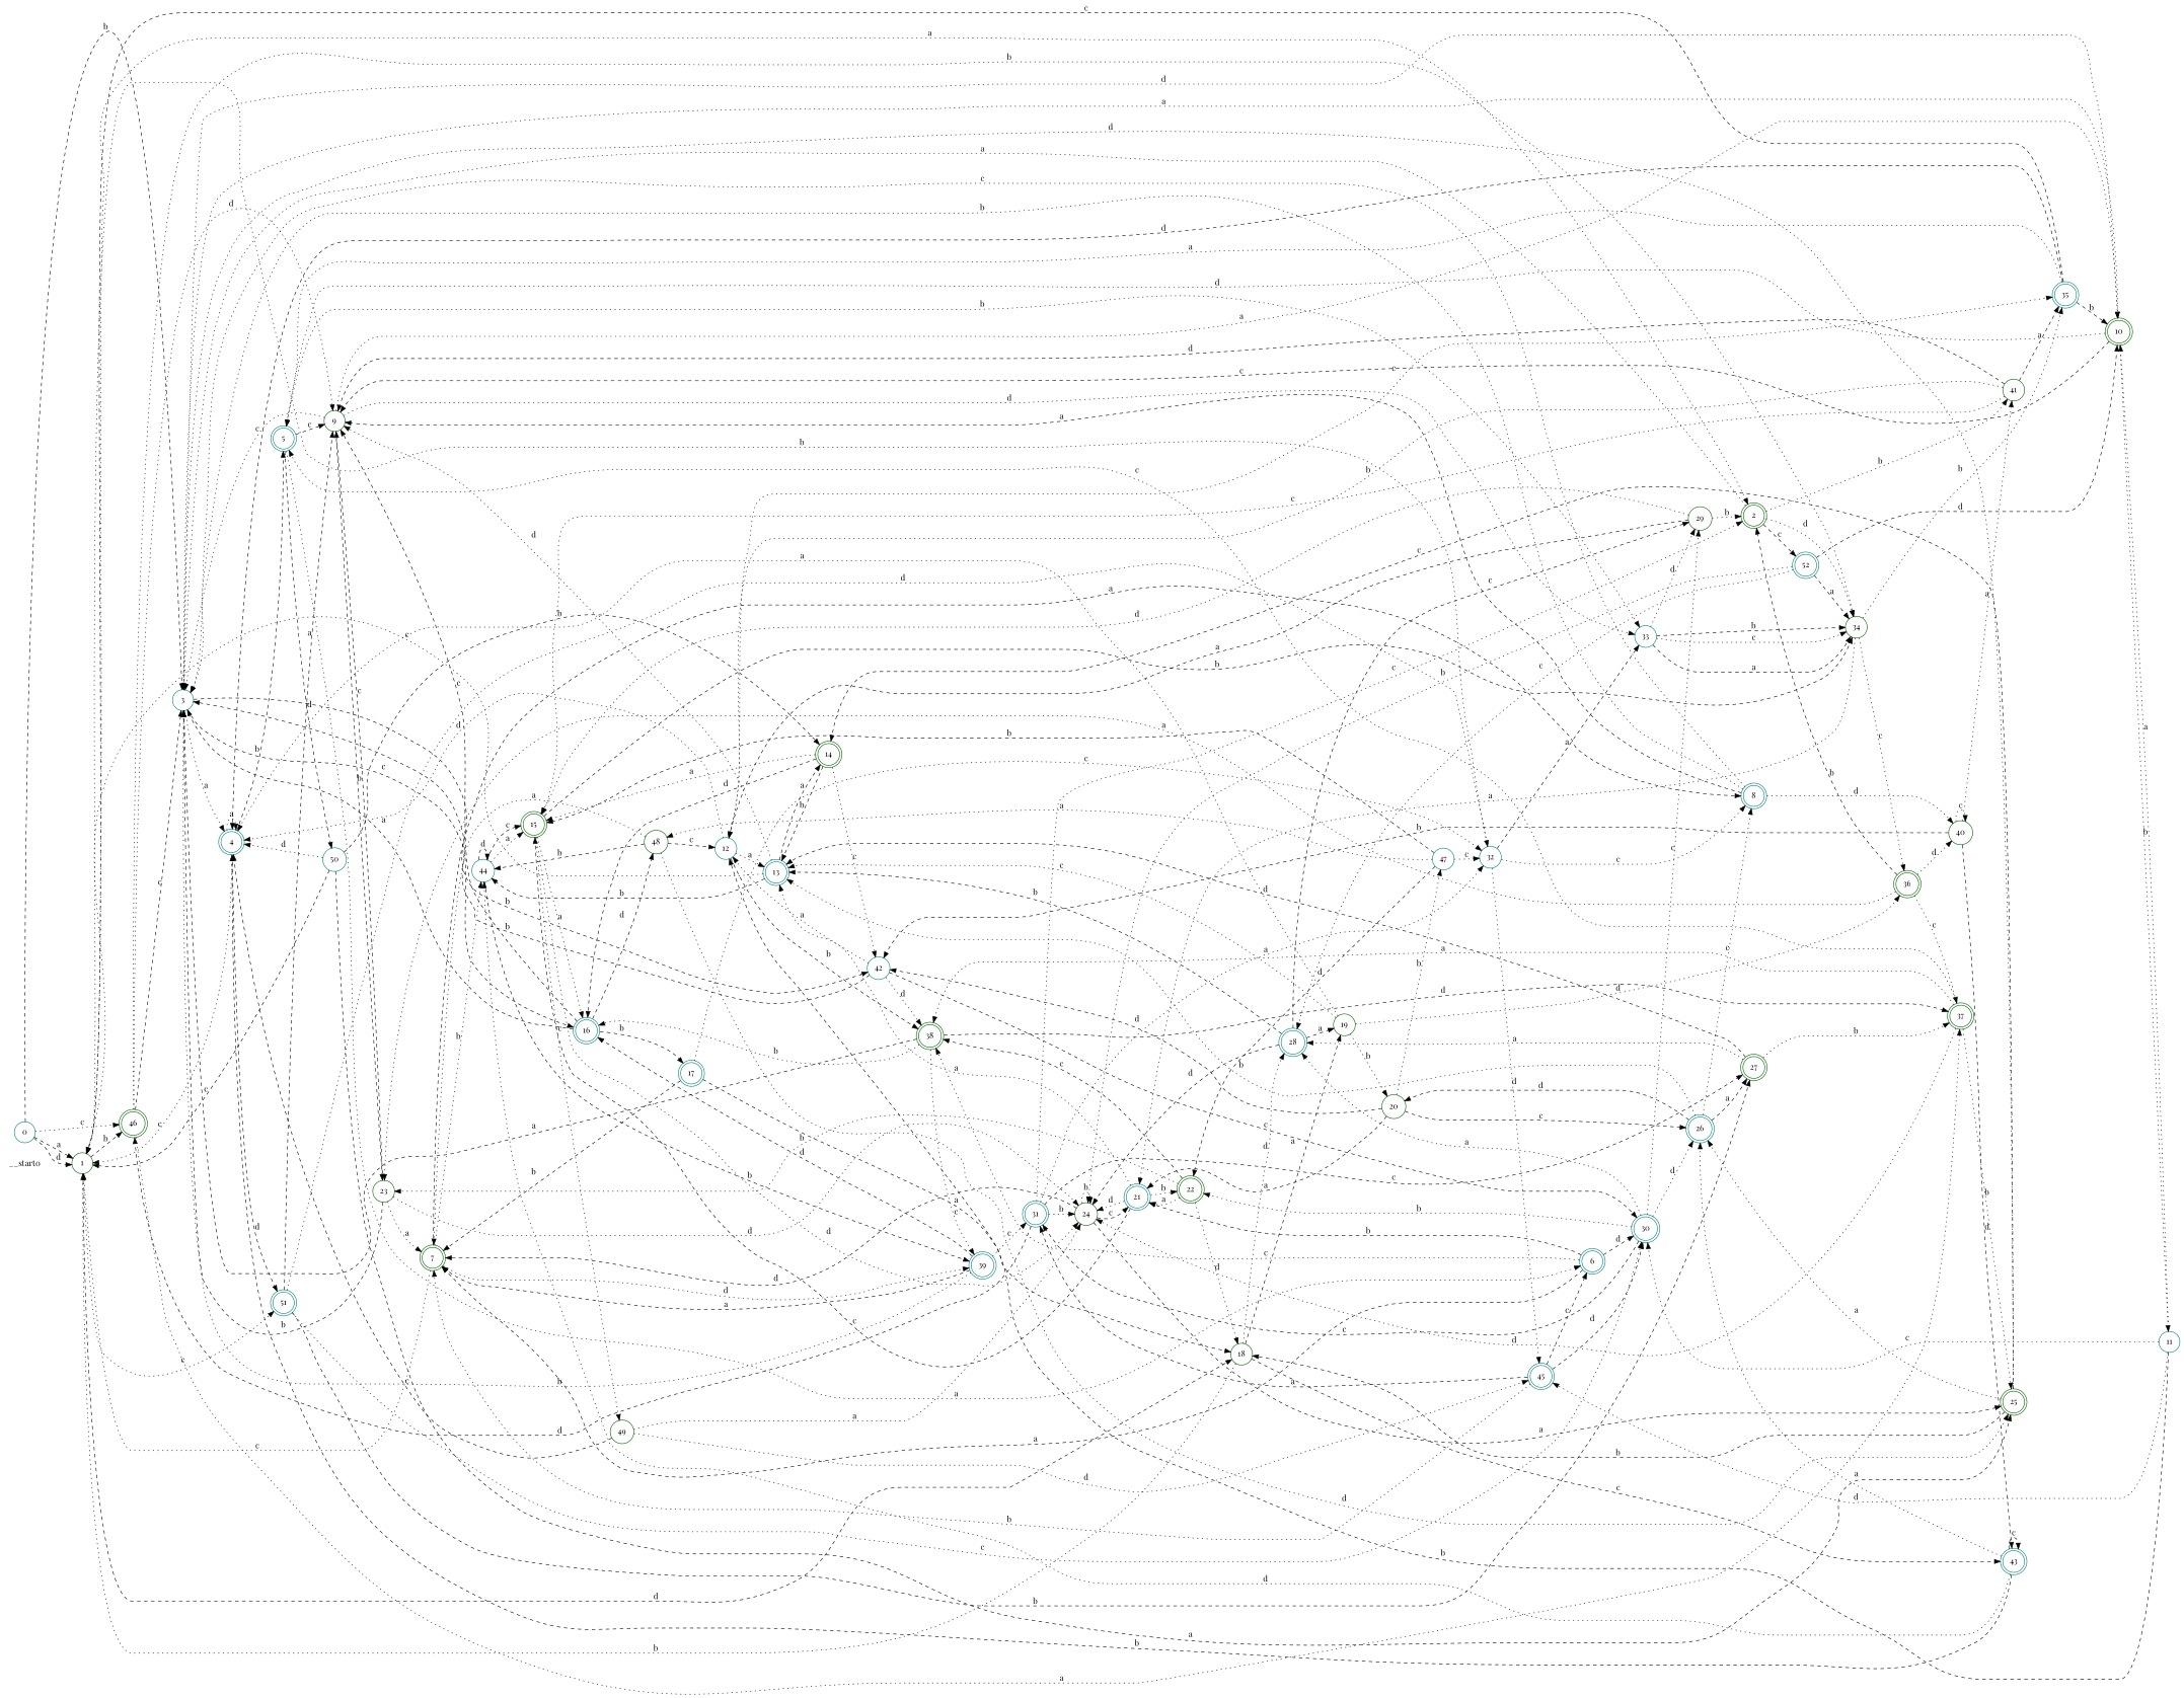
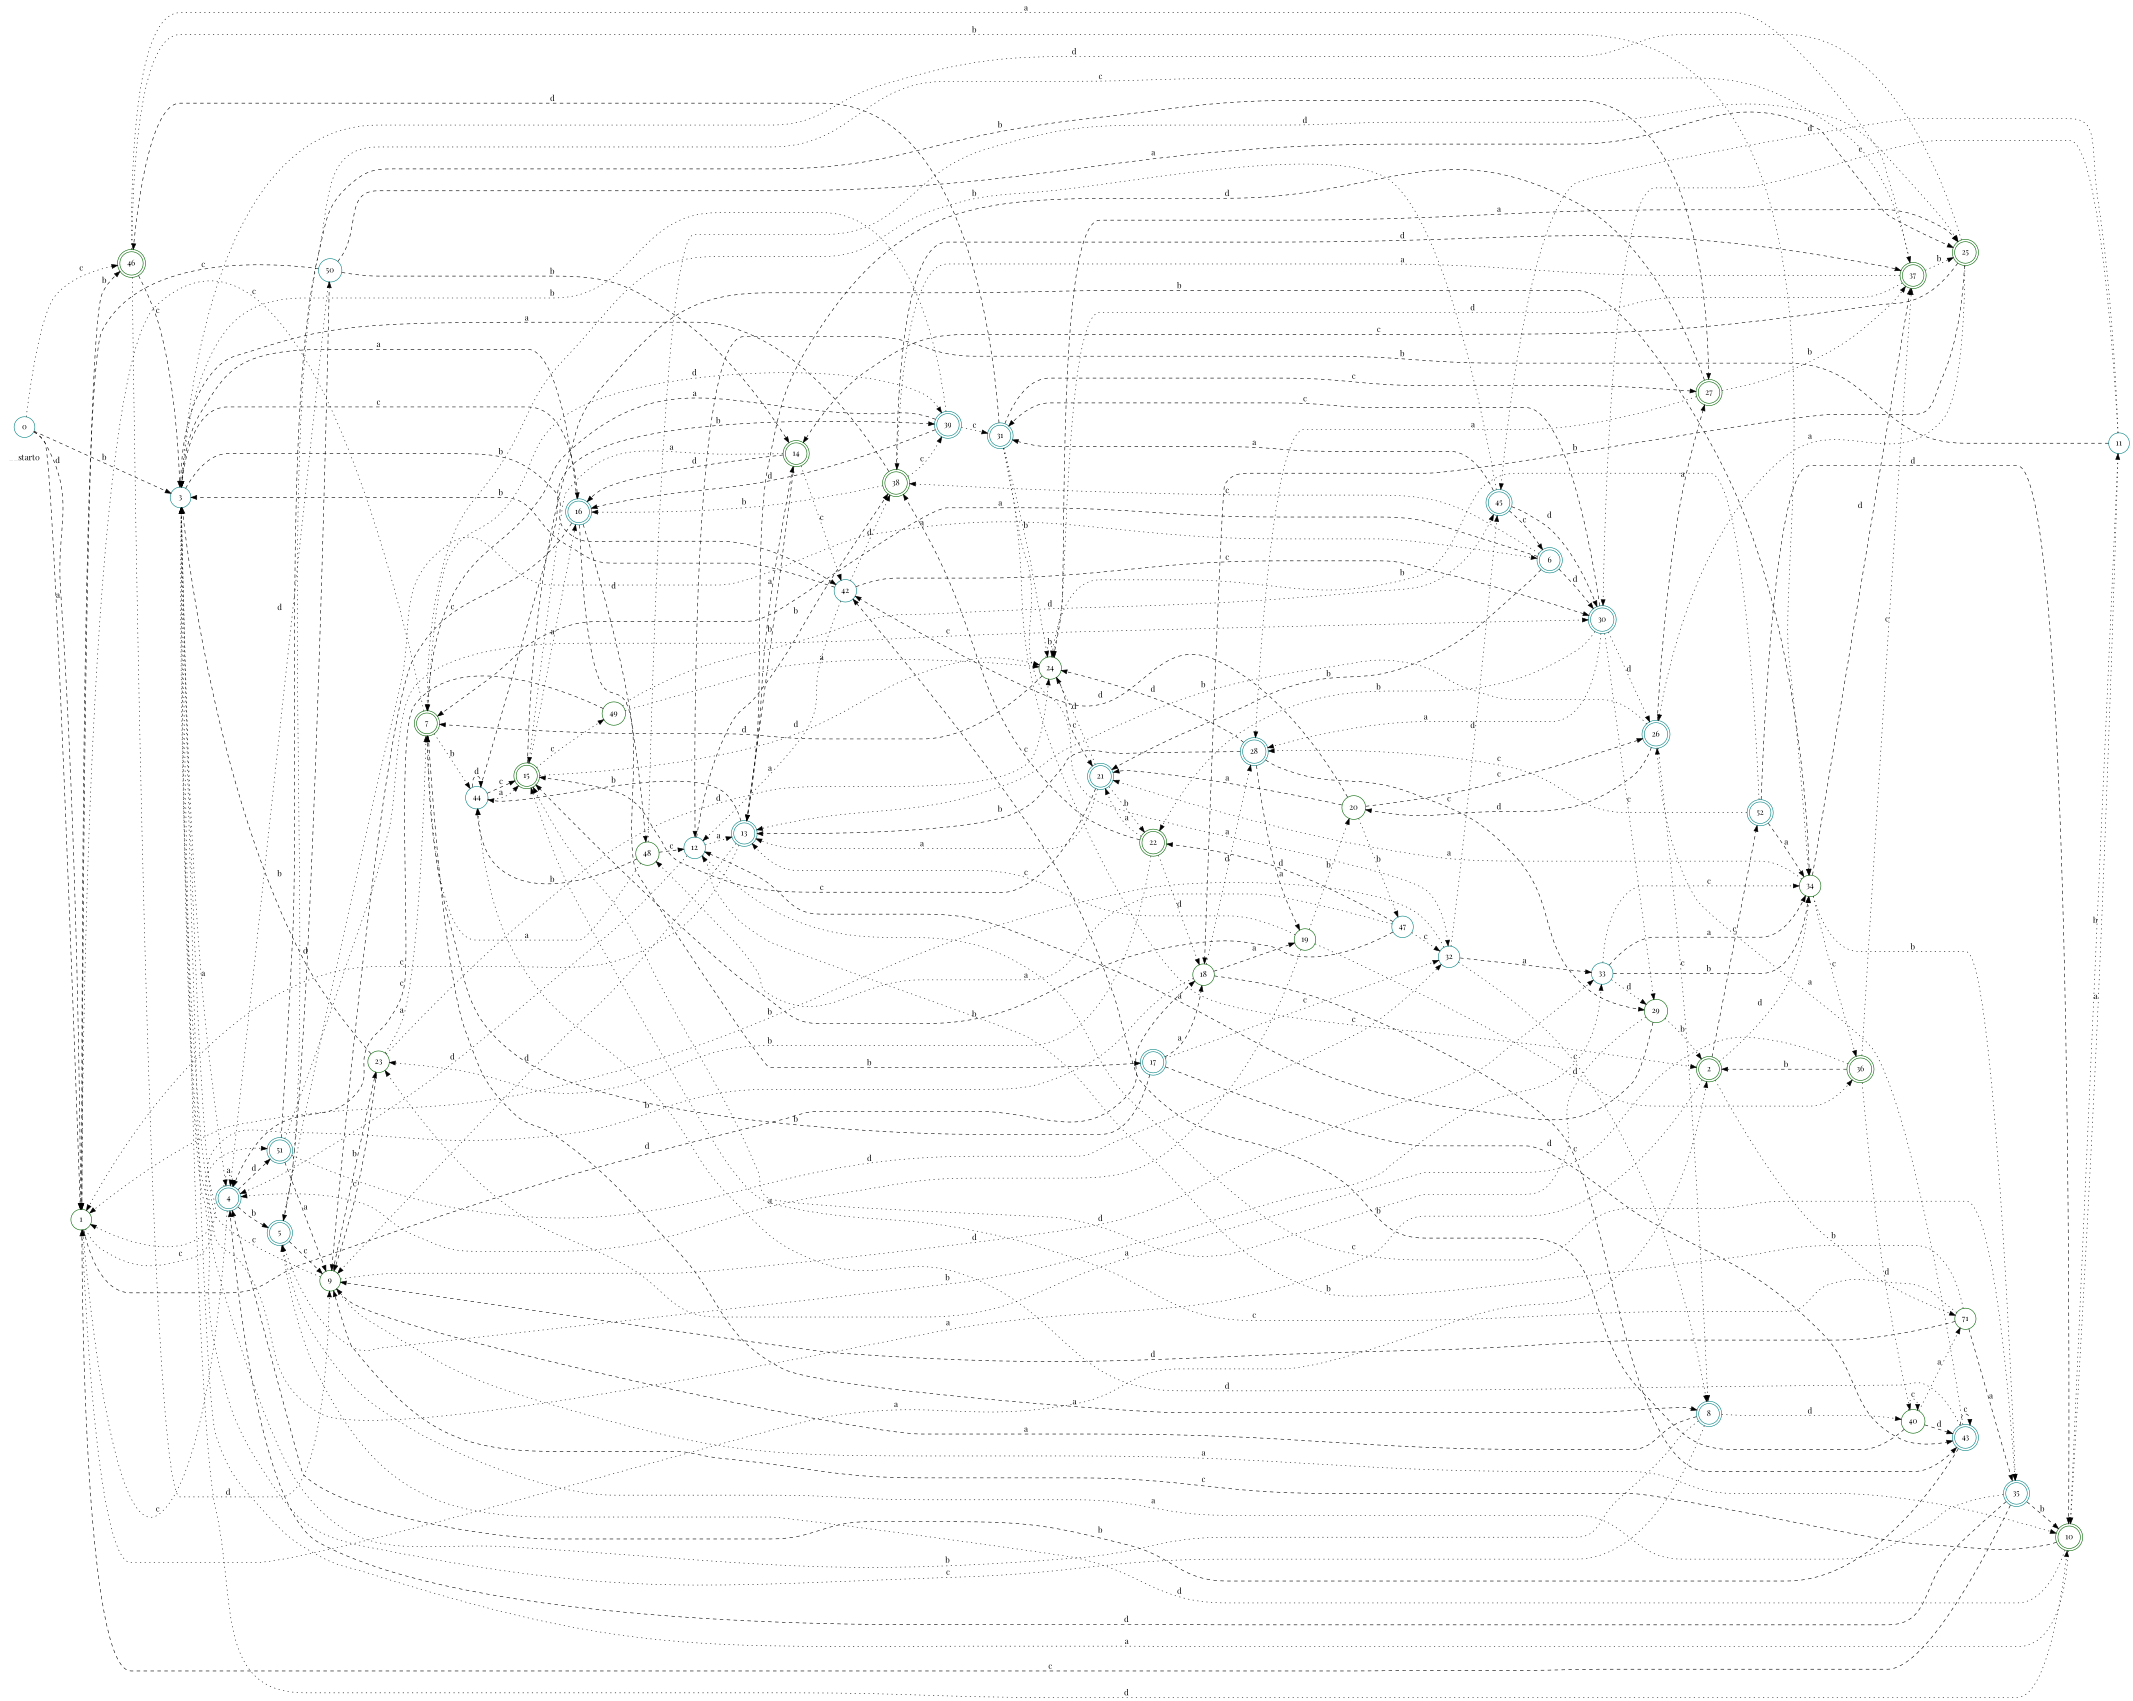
  digraph {
    fontname="Playfair Display"
    rankdir=LR
    node [color=teal fontname="Playfair Display" shape=doublecircle fillcolor=white style="rounded,filled"]
    edge [fontname="Playfair Display" style=dotted]
    __start0 [color=darkgreen shape=none fillcolor="" style=""]
    n2 [label=0 shape=circle style=filled]
    n3 [color=darkgreen label=1 shape=circle style=filled]
    n4 [label=3 shape=circle style=filled]
    n5 [color=darkgreen label=46]
    n6 [color=darkgreen label=2]
    n7 [color=darkgreen label=18 shape=circle style=filled]
    n8 [label=51]
    n9 [label=4]
    n10 [color=darkgreen label=10]
    n11 [label=16]
    n12 [label=42 shape=circle style=filled]
    n13 [color=darkgreen label=34 shape=circle style=filled]
    n14 [color=darkgreen label=9 shape=circle style=filled]
    n15 [color=darkgreen label=37]
-   n16 [color=darkgreen label=41 shape=circle style=filled]
+   n16 [color=darkgreen label=71 shape=circle style=filled]
    n17 [label=52]
    n18 [label=43]
    n19 [color=darkgreen label=19 shape=circle style=filled]
    n20 [label=28]
    n21 [label=30]
    n22 [label=32 shape=circle style=filled]
    n23 [color=darkgreen label=27]
    n24 [label=21]
    n25 [label=35]
    n26 [color=darkgreen label=36]
    n27 [label=12 shape=circle style=filled]
    n28 [color=darkgreen label=15]
    n29 [color=darkgreen label=24 shape=circle style=filled]
    n30 [label=5]
    n31 [label=11 shape=circle style=filled]
    n32 [label=17]
    n33 [color=darkgreen label=48 shape=circle style=filled]
    n34 [color=darkgreen label=38]
    n35 [label=6]
    n36 [label=33 shape=circle style=filled]
    n37 [label=50 shape=circle style=filled]
    n38 [color=darkgreen label=7]
    n39 [color=darkgreen label=23 shape=circle style=filled]
    n40 [color=darkgreen label=29 shape=circle style=filled]
    n41 [color=darkgreen label=14]
    n42 [color=darkgreen label=25]
    n43 [label=8]
    n44 [label=39]
    n45 [label=44 shape=circle style=filled]
    n46 [label=13]
    n47 [color=darkgreen label=22]
    n48 [label=26]
    n49 [label=31]
    n50 [color=darkgreen label=40 shape=circle style=filled]
    n51 [label=45]
    n52 [color=darkgreen label=49 shape=circle style=filled]
    n53 [color=darkgreen label=20 shape=circle style=filled]
    n54 [label=47 shape=circle style=filled]
    n2 -> n3 [label=a style=dashed]
    n2 -> n3 [label=d style=dashed]
    n2 -> n4 [label=b style=dashed]
    n2 -> n5 [label=c]
    n3 -> n5 [label=b style=dashed]
    n3 -> n6 [label=a]
    n3 -> n7 [label=d style=dashed]
    n3 -> n8 [label=c]
    n4 -> n9 [label=a]
    n4 -> n10 [label=d]
    n4 -> n11 [label=c style=dashed]
    n4 -> n12 [label=b style=dashed]
    n5 -> n4 [label=c style=dashed]
    n5 -> n13 [label=b]
    n5 -> n14 [label=d]
    n5 -> n15 [label=a]
    n6 -> n4 [label=a]
    n6 -> n13 [label=d]
    n6 -> n16 [label=b]
    n6 -> n17 [label=c style=dashed]
    n7 -> n3 [label=b]
    n7 -> n18 [label=c style=dashed]
    n7 -> n19 [label=a style=dashed]
    n7 -> n20 [label=d]
    n8 -> n14 [label=a style=dashed]
    n8 -> n21 [label=c]
    n8 -> n22 [label=d]
    n8 -> n23 [label=b style=dashed]
    n9 -> n3 [label=c]
    n9 -> n8 [label=d style=dashed]
    n9 -> n9 [label=a]
    n9 -> n30 [label=b style=dashed]
    n10 -> n4 [label=a]
    n10 -> n14 [label=c style=dashed]
    n10 -> n30 [label=d]
    n10 -> n31 [label=b]
    n11 -> n4 [label=a style=dashed]
    n11 -> n14 [label=c style=dashed]
    n11 -> n32 [label=b style=dashed]
    n11 -> n33 [label=d style=dashed]
    n12 -> n4 [label=b style=dashed]
    n12 -> n21 [label=c style=dashed]
    n12 -> n27 [label=a]
    n12 -> n34 [label=d]
+   n13 -> n15 [label=d style=dashed]
    n13 -> n24 [label=a]
    n13 -> n25 [label=b]
    n13 -> n26 [label=c]
    n14 -> n4 [label=c]
    n14 -> n10 [label=a]
    n14 -> n36 [label=d]
    n14 -> n39 [label=b style=dashed]
    n15 -> n29 [label=d]
    n15 -> n30 [label=c]
    n15 -> n34 [label=a]
    n15 -> n42 [label=b]
    n16 -> n14 [label=d style=dashed]
    n16 -> n25 [label=a style=dashed]
    n16 -> n27 [label=b]
    n16 -> n28 [label=c]
    n17 -> n10 [label=d style=dashed]
    n17 -> n13 [label=a style=dashed]
    n17 -> n20 [label=c]
    n17 -> n29 [label=b]
    n18 -> n9 [label=b style=dashed]
    n18 -> n18 [label=c style=dashed]
    n18 -> n45 [label=d]
    n18 -> n48 [label=a]
    n19 -> n9 [label=a]
    n19 -> n26 [label=d]
    n19 -> n46 [label=c]
    n19 -> n53 [label=b]
    n20 -> n19 [label=a style=dashed]
    n20 -> n29 [label=d style=dashed]
    n20 -> n40 [label=c style=dashed]
    n20 -> n46 [label=b style=dashed]
    n21 -> n20 [label=a]
    n21 -> n40 [label=c]
    n21 -> n47 [label=b]
    n21 -> n48 [label=d]
    n21 -> n49 [label=c style=dashed]
    n22 -> n3 [label=b]
    n22 -> n36 [label=a style=dashed]
    n22 -> n43 [label=c]
    n22 -> n51 [label=d]
    n23 -> n15 [label=b]
    n23 -> n20 [label=a]
    n23 -> n46 [label=d style=dashed]
    n24 -> n28 [label=c style=dashed]
    n24 -> n29 [label=d]
    n24 -> n46 [label=a]
    n24 -> n47 [label=b]
    n25 -> n3 [label=c style=dashed]
    n25 -> n9 [label=d style=dashed]
    n25 -> n10 [label=b style=dashed]
    n25 -> n30 [label=a]
    n26 -> n6 [label=b style=dashed]
    n26 -> n15 [label=c]
    n26 -> n39 [label=a]
    n26 -> n50 [label=d]
    n27 -> n9 [label=d]
    n27 -> n25 [label=c]
    n27 -> n34 [label=b style=dashed]
    n27 -> n46 [label=a]
    n28 -> n11 [label=a]
    n28 -> n13 [label=b style=dashed]
    n28 -> n29 [label=d]
    n28 -> n52 [label=c]
    n29 -> n24 [label=c style=dashed]
    n29 -> n29 [label=b]
    n29 -> n38 [label=d style=dashed]
    n29 -> n42 [label=a style=dashed]
    n30 -> n14 [label=c style=dashed]
    n30 -> n35 [label=a]
    n30 -> n36 [label=b]
    n30 -> n37 [label=d style=dashed]
    n31 -> n10 [label=a]
    n31 -> n21 [label=c]
    n31 -> n27 [label=b style=dashed]
    n31 -> n51 [label=d]
    n32 -> n7 [label=a style=dashed]
+   n32 -> n18 [label=d style=dashed]
    n32 -> n22 [label=c]
    n32 -> n38 [label=b style=dashed]
    n33 -> n27 [label=c style=dashed]
    n33 -> n38 [label=a]
    n33 -> n42 [label=d]
    n33 -> n45 [label=b style=dashed]
    n34 -> n4 [label=a style=dashed]
    n34 -> n11 [label=b]
    n34 -> n15 [label=d style=dashed]
    n34 -> n44 [label=c]
    n35 -> n21 [label=d style=dashed]
    n35 -> n24 [label=b style=dashed]
    n35 -> n34 [label=c]
    n35 -> n38 [label=a style=dashed]
    n36 -> n13 [label=a style=dashed]
    n36 -> n13 [label=b style=dashed]
    n36 -> n13 [label=c]
    n36 -> n40 [label=d]
    n37 -> n3 [label=c style=dashed]
    n37 -> n9 [label=d]
    n37 -> n41 [label=b style=dashed]
    n37 -> n42 [label=a style=dashed]
    n38 -> n3 [label=c]
    n38 -> n43 [label=a style=dashed]
    n38 -> n44 [label=d]
    n38 -> n45 [label=b]
    n39 -> n4 [label=b style=dashed]
    n39 -> n14 [label=c style=dashed]
    n39 -> n29 [label=d]
    n39 -> n38 [label=a]
    n40 -> n6 [label=b]
    n40 -> n27 [label=a style=dashed]
    n40 -> n28 [label=d]
    n41 -> n11 [label=d style=dashed]
    n41 -> n12 [label=c]
    n41 -> n28 [label=a]
    n41 -> n46 [label=b style=dashed]
    n42 -> n4 [label=d]
    n42 -> n7 [label=b style=dashed]
    n42 -> n41 [label=c style=dashed]
    n42 -> n48 [label=a]
    n43 -> n4 [label=b]
    n43 -> n4 [label=c]
    n43 -> n14 [label=a style=dashed]
    n43 -> n50 [label=d]
    n44 -> n4 [label=b]
    n44 -> n11 [label=d style=dashed]
    n44 -> n38 [label=a style=dashed]
    n44 -> n49 [label=c]
    n45 -> n28 [label=a]
    n45 -> n28 [label=c style=dashed]
    n45 -> n44 [label=b style=dashed]
    n45 -> n45 [label=d style=dashed]
    n46 -> n3 [label=c]
    n46 -> n14 [label=d]
    n46 -> n41 [label=a style=dashed]
    n46 -> n45 [label=b style=dashed]
    n47 -> n7 [label=d]
    n47 -> n24 [label=a]
    n47 -> n34 [label=c style=dashed]
    n47 -> n39 [label=b]
    n48 -> n23 [label=a style=dashed]
    n48 -> n43 [label=c]
    n48 -> n46 [label=b]
    n48 -> n53 [label=d style=dashed]
    n49 -> n5 [label=d style=dashed]
    n49 -> n6 [label=c]
    n49 -> n22 [label=a]
    n49 -> n23 [label=c style=dashed]
    n49 -> n29 [label=b]
    n50 -> n12 [label=b style=dashed]
    n50 -> n16 [label=a]
    n50 -> n18 [label=d style=dashed]
    n50 -> n50 [label=c]
    n51 -> n21 [label=d style=dashed]
    n51 -> n35 [label=c style=dashed]
    n51 -> n38 [label=b]
    n51 -> n49 [label=a style=dashed]
    n52 -> n9 [label=c style=dashed]
    n52 -> n29 [label=a]
    n52 -> n51 [label=d]
    n53 -> n12 [label=d style=dashed]
    n53 -> n24 [label=a style=dashed]
    n53 -> n48 [label=c style=dashed]
    n53 -> n54 [label=b]
    n54 -> n22 [label=c]
    n54 -> n28 [label=b style=dashed]
    n54 -> n33 [label=a]
    n54 -> n47 [label=d style=dashed]
  }
